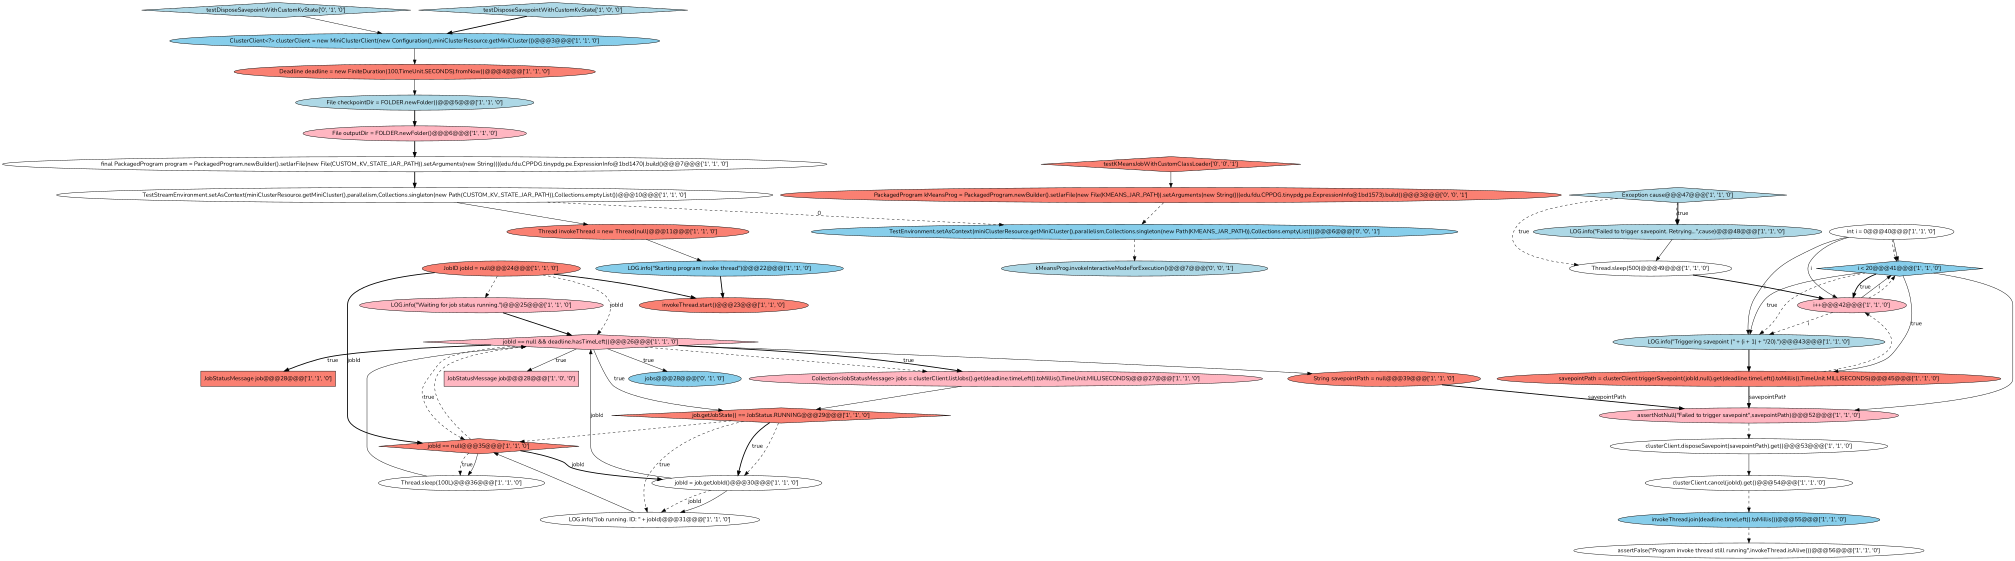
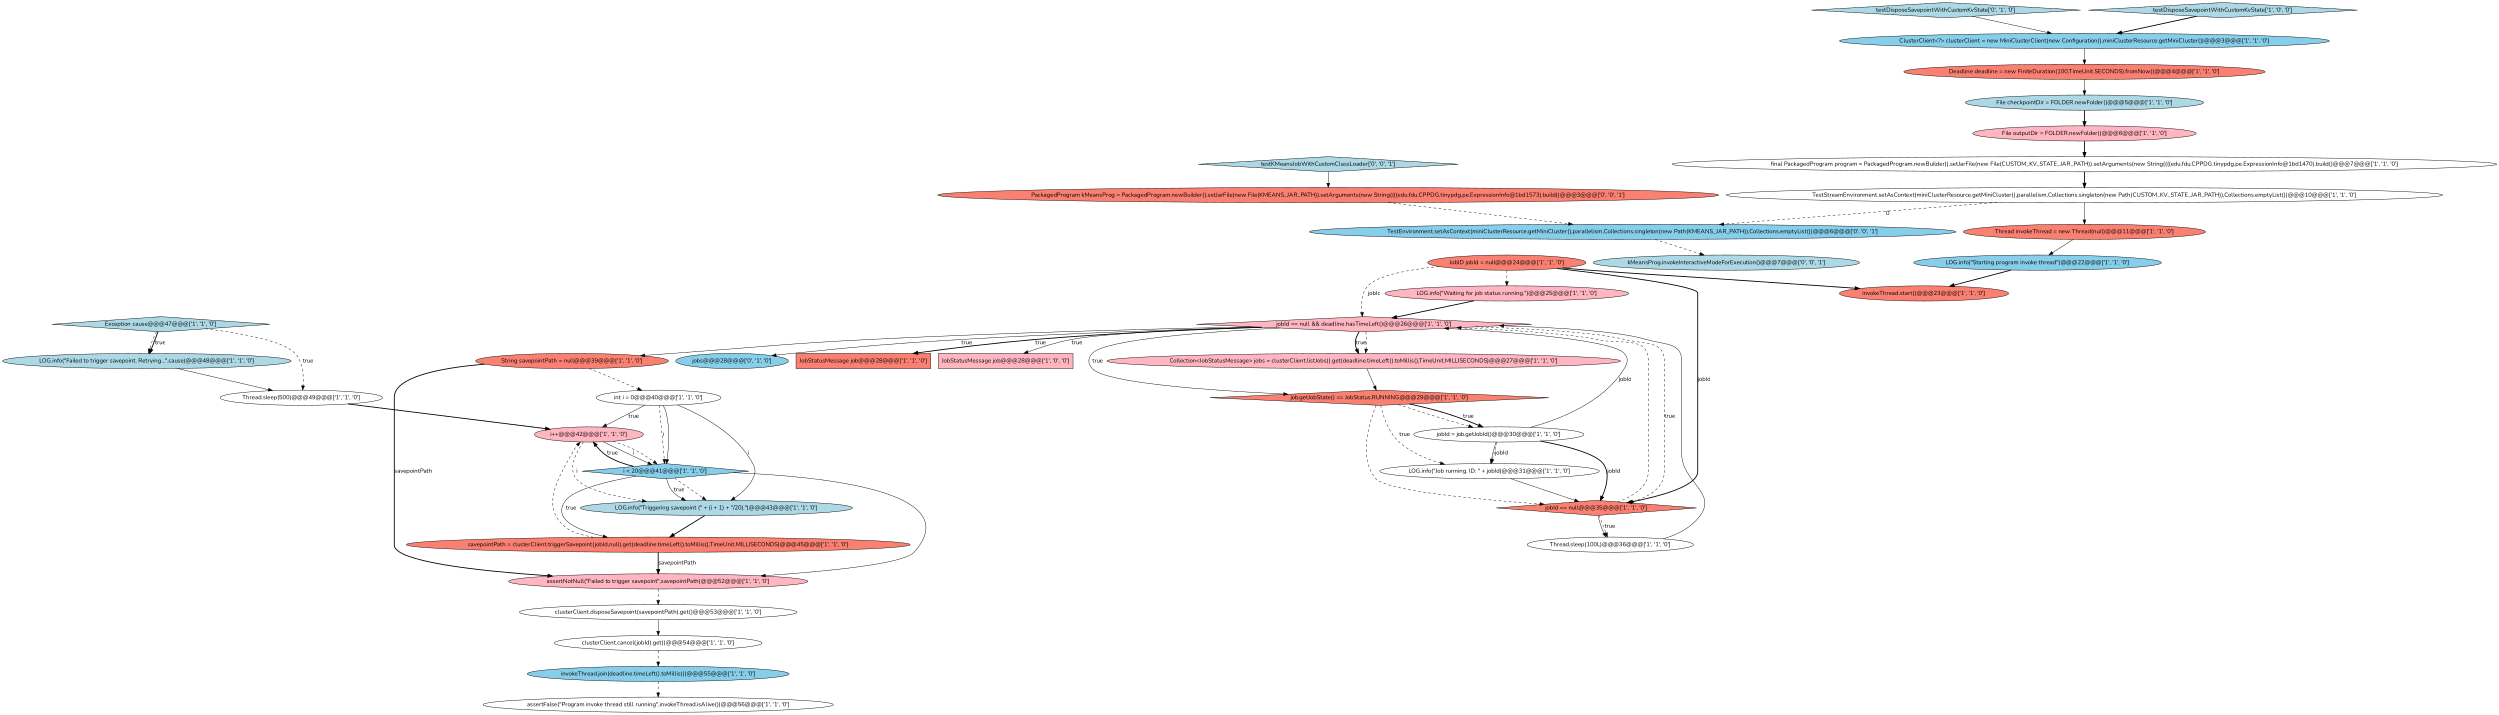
  digraph {
    fontname=Nunito
    node [fillcolor=salmon fontname=Nunito shape=ellipse style=filled]
    edge [fontname=Nunito style=solid]
    n1 [label="invokeThread.start()@@@23@@@['1', '1', '0']"]
    n2 [label="JobID jobId = null@@@24@@@['1', '1', '0']"]
    n3 [fillcolor=lightpink label="LOG.info(\"Waiting for job status running.\")@@@25@@@['1', '1', '0']"]
    n4 [label="jobId == null@@@35@@@['1', '1', '0']" shape=diamond]
    n5 [fillcolor=lightpink label="jobId == null && deadline.hasTimeLeft()@@@26@@@['1', '1', '0']" shape=diamond]
    n6 [fillcolor=lightpink label="Collection<JobStatusMessage> jobs = clusterClient.listJobs().get(deadline.timeLeft().toMillis(),TimeUnit.MILLISECONDS)@@@27@@@['1', '1', '0']"]
    n7 [label="job.getJobState() == JobStatus.RUNNING@@@29@@@['1', '1', '0']" shape=diamond]
    n8 [fillcolor=white label="LOG.info(\"Job running. ID: \" + jobId)@@@31@@@['1', '1', '0']"]
    n9 [fillcolor=white label="jobId = job.getJobId()@@@30@@@['1', '1', '0']"]
    n10 [fillcolor=white label="Thread.sleep(100L)@@@36@@@['1', '1', '0']"]
    n11 [fillcolor=skyblue label="jobs@@@28@@@['0', '1', '0']"]
    n12 [label="JobStatusMessage job@@@28@@@['1', '1', '0']" shape=box]
    n13 [label="String savepointPath = null@@@39@@@['1', '1', '0']"]
    n14 [fillcolor=lightpink label="JobStatusMessage job@@@28@@@['1', '0', '0']" shape=box]
    n15 [fillcolor=lightblue label="testDisposeSavepointWithCustomKvState['0', '1', '0']" shape=diamond]
    n16 [fillcolor=skyblue label="ClusterClient<?> clusterClient = new MiniClusterClient(new Configuration(),miniClusterResource.getMiniCluster())@@@3@@@['1', '1', '0']"]
    n17 [label="Deadline deadline = new FiniteDuration(100,TimeUnit.SECONDS).fromNow()@@@4@@@['1', '1', '0']"]
    n18 [fillcolor=lightblue label="kMeansProg.invokeInteractiveModeForExecution()@@@7@@@['0', '0', '1']"]
    n19 [label="Thread invokeThread = new Thread(null)@@@11@@@['1', '1', '0']"]
    n20 [fillcolor=skyblue label="LOG.info(\"Starting program invoke thread\")@@@22@@@['1', '1', '0']"]
    n21 [fillcolor=lightblue label="File checkpointDir = FOLDER.newFolder()@@@5@@@['1', '1', '0']"]
    n22 [fillcolor=lightpink label="File outputDir = FOLDER.newFolder()@@@6@@@['1', '1', '0']"]
    n23 [fillcolor=white label="Thread.sleep(500)@@@49@@@['1', '1', '0']"]
    n24 [fillcolor=lightpink label="i++@@@42@@@['1', '1', '0']"]
    n25 [fillcolor=skyblue label="i < 20@@@41@@@['1', '1', '0']" shape=diamond]
    n26 [fillcolor=lightblue label="LOG.info(\"Triggering savepoint (\" + (i + 1) + \"/20).\")@@@43@@@['1', '1', '0']"]
    n27 [fillcolor=white label="clusterClient.disposeSavepoint(savepointPath).get()@@@53@@@['1', '1', '0']"]
    n28 [fillcolor=white label="clusterClient.cancel(jobId).get()@@@54@@@['1', '1', '0']"]
    n29 [fillcolor=skyblue label="invokeThread.join(deadline.timeLeft().toMillis())@@@55@@@['1', '1', '0']"]
    n30 [fillcolor=white label="assertFalse(\"Program invoke thread still running\",invokeThread.isAlive())@@@56@@@['1', '1', '0']"]
    n31 [label="savepointPath = clusterClient.triggerSavepoint(jobId,null).get(deadline.timeLeft().toMillis(),TimeUnit.MILLISECONDS)@@@45@@@['1', '1', '0']"]
    n32 [fillcolor=lightpink label="assertNotNull(\"Failed to trigger savepoint\",savepointPath)@@@52@@@['1', '1', '0']"]
    n33 [label="PackagedProgram kMeansProg = PackagedProgram.newBuilder().setJarFile(new File(KMEANS_JAR_PATH)).setArguments(new String((((edu.fdu.CPPDG.tinypdg.pe.ExpressionInfo@1bd1573).build()@@@3@@@['0', '0', '1']"]
    n34 [fillcolor=skyblue label="TestEnvironment.setAsContext(miniClusterResource.getMiniCluster(),parallelism,Collections.singleton(new Path(KMEANS_JAR_PATH)),Collections.emptyList())@@@6@@@['0', '0', '1']"]
    n35 [fillcolor=white label="TestStreamEnvironment.setAsContext(miniClusterResource.getMiniCluster(),parallelism,Collections.singleton(new Path(CUSTOM_KV_STATE_JAR_PATH)),Collections.emptyList())@@@10@@@['1', '1', '0']"]
    n36 [fillcolor=white label="final PackagedProgram program = PackagedProgram.newBuilder().setJarFile(new File(CUSTOM_KV_STATE_JAR_PATH)).setArguments(new String((((edu.fdu.CPPDG.tinypdg.pe.ExpressionInfo@1bd1470).build()@@@7@@@['1', '1', '0']"]
    n37 [fillcolor=white label="int i = 0@@@40@@@['1', '1', '0']"]
-   n38 [label="testKMeansJobWithCustomClassLoader['0', '0', '1']" shape=diamond]
+   n38 [fillcolor=lightblue label="testKMeansJobWithCustomClassLoader['0', '0', '1']" shape=diamond]
    n39 [fillcolor=lightblue label="testDisposeSavepointWithCustomKvState['1', '0', '0']" shape=diamond]
    n40 [fillcolor=lightblue label="LOG.info(\"Failed to trigger savepoint. Retrying...\",cause)@@@48@@@['1', '1', '0']"]
    n41 [fillcolor=lightblue label="Exception cause@@@47@@@['1', '1', '0']" shape=diamond]
    n2 -> n1 [style=bold]
    n2 -> n3 [style=dashed]
    n2 -> n4 [label=jobId style=bold]
    n2 -> n5 [label=jobId style=dashed]
    n3 -> n5 [style=bold]
    n4 -> n5 [style=dashed]
    n4 -> n10 [label=true style=dashed]
    n4 -> n10
    n5 -> n4 [label=true style=dashed]
    n5 -> n6 [label=true style=bold]
    n5 -> n6 [style=dashed]
    n5 -> n7 [label=true]
    n5 -> n11 [label=true]
    n5 -> n12 [label=true style=bold]
    n5 -> n13
    n5 -> n14 [label=true]
    n6 -> n7
    n7 -> n4 [style=dashed]
    n7 -> n8 [label=true style=dashed]
    n7 -> n9 [label=true style=bold]
    n7 -> n9 [style=dashed]
    n8 -> n4
-   n4 -> n9 [label=jobId style=bold]
+   n9 -> n4 [label=jobId style=bold]
    n9 -> n5 [label=jobId]
    n9 -> n8
    n9 -> n8 [label=jobId style=dashed]
    n10 -> n5
    n13 -> n32 [label=savepointPath style=bold]
+   n13 -> n37 [style=dashed]
    n15 -> n16
    n16 -> n17
    n17 -> n21
    n19 -> n20
    n20 -> n1 [style=bold]
    n21 -> n22 [style=bold]
    n22 -> n36 [style=bold]
    n23 -> n24 [style=bold]
    n24 -> n25 [label=i]
    n24 -> n25 [style=dashed]
    n24 -> n26 [label=i style=dashed]
    n25 -> n24 [label=true style=bold]
    n25 -> n26 [style=dashed]
    n25 -> n26 [label=true]
    n25 -> n31 [label=true]
    n25 -> n32
    n26 -> n31 [style=bold]
    n27 -> n28
    n28 -> n29 [style=dashed]
    n29 -> n30 [style=dashed]
    n31 -> n24 [style=dashed]
    n31 -> n32 [label=savepointPath style=bold]
    n32 -> n27 [style=dashed]
    n33 -> n34 [style=dashed]
    n34 -> n18 [style=dashed]
    n35 -> n19
    n35 -> n34 [label=0 style=dashed]
    n36 -> n35 [style=bold]
-   n37 -> n24 [label=i]
+   n37 -> n24 [label=true]
    n37 -> n25 [label=i style=dashed]
    n37 -> n25
    n37 -> n26 [label=i]
    n38 -> n33
    n39 -> n16 [style=bold]
    n40 -> n23
    n41 -> n23 [label=true style=dashed]
    n41 -> n40 [label=true style=bold]
    n41 -> n40 [style=dashed]
  }
